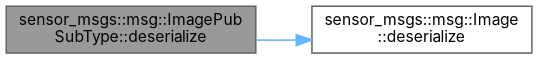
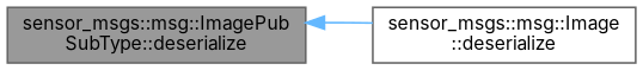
  digraph {
    rankdir=LR
    fontname=Inter
    node [fontname=Inter fontsize=10 shape=box style=filled]
    n1 [color=gray40 fillcolor=grey60 fontcolor=black height=0.2 label="sensor_msgs::msg::ImagePub\lSubType::deserialize" width=0.4]
    n2 [color=grey40 fillcolor=white height=0.2 label="sensor_msgs::msg::Image\l::deserialize" width=0.4]
-   n1 -> n2 [color=steelblue1 fontname=Inter fontsize=10 labelfontname=Helvetica labelfontsize=10 style=solid]
+   n2 -> n1 [color=steelblue1 fontname=Inter fontsize=10 labelfontname=Helvetica labelfontsize=10 style=solid]
  }
